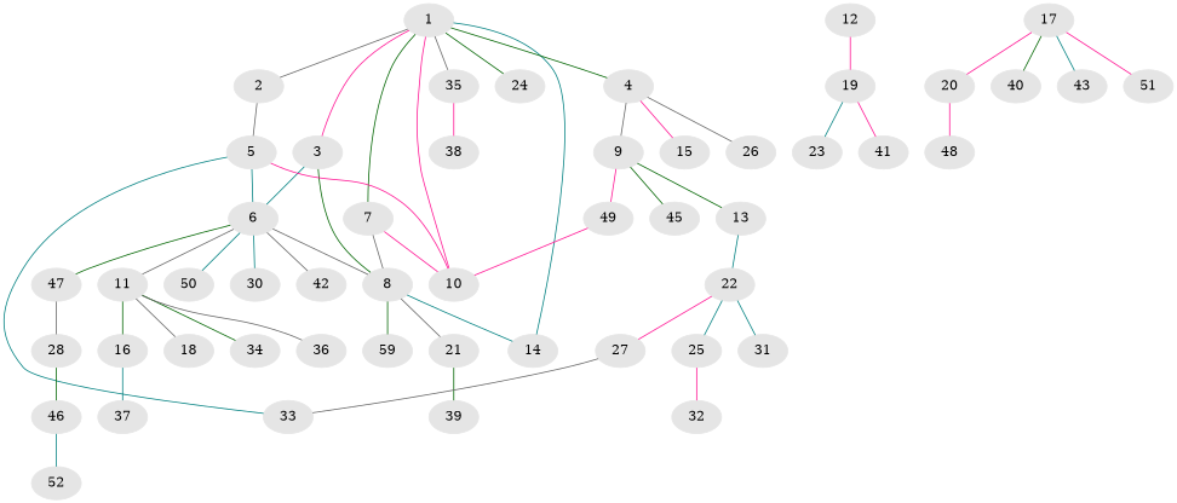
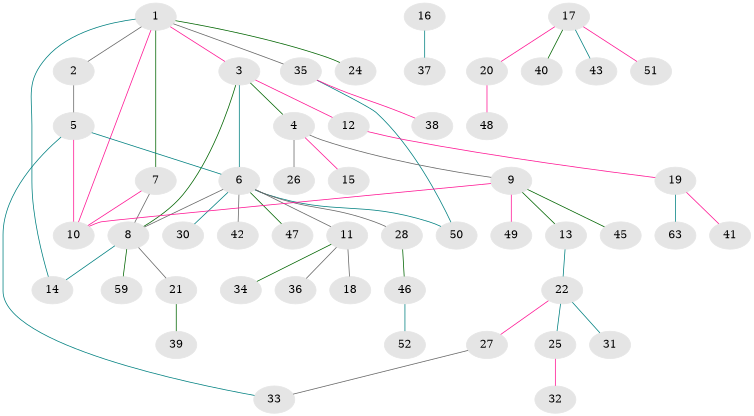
  graph {
    node [color=gray90 style=filled]
    edge [color=deeppink]
    1
    2
    3
    7
    10
    14
    24
    35
    5
    4
    6
    8
    12
    50
    38
    33
    9
    15
    26
    11
    28
    30
    42
    47
    21
    n26 [label=59]
    19
    13
    45
    49
    16
    18
    34
    36
    46
    39
    22
    37
-   23
+   23 [label=63]
    41
    25
    27
    31
    17
    20
    40
    43
    51
    48
    32
    52
    1 -- 2 [color=gray40]
    1 -- 3
    1 -- 7 [color=darkgreen]
    1 -- 10
    1 -- 14 [color=teal]
    1 -- 24 [color=darkgreen]
    1 -- 35 [color=gray40]
    2 -- 5 [color=gray40]
-   1 -- 4 [color=darkgreen]
+   3 -- 4 [color=darkgreen]
    3 -- 6 [color=teal]
    3 -- 8 [color=darkgreen]
+   3 -- 12
    7 -- 10
    7 -- 8 [color=gray40]
+   35 -- 50 [color=teal]
    35 -- 38
    5 -- 10
    5 -- 6 [color=teal]
    5 -- 33 [color=teal]
    4 -- 9 [color=gray40]
    4 -- 15
    4 -- 26 [color=gray40]
    6 -- 8 [color=gray40]
    6 -- 50 [color=teal]
    6 -- 11 [color=gray40]
-   47 -- 28 [color=gray40]
+   6 -- 28 [color=gray40]
    6 -- 30 [color=teal]
    6 -- 42 [color=gray40]
    6 -- 47 [color=darkgreen]
    8 -- 14 [color=teal]
    8 -- 21 [color=gray40]
    8 -- n26 [color=darkgreen]
    12 -- 19
-   49 -- 10
+   9 -- 10
    9 -- 13 [color=darkgreen]
    9 -- 45 [color=darkgreen]
    9 -- 49
-   11 -- 16 [color=darkgreen]
    11 -- 18 [color=gray40]
    11 -- 34 [color=darkgreen]
    11 -- 36 [color=gray40]
    28 -- 46 [color=darkgreen]
    21 -- 39 [color=darkgreen]
    19 -- 23 [color=teal]
    19 -- 41
    13 -- 22 [color=teal]
    16 -- 37 [color=teal]
    46 -- 52 [color=teal]
    22 -- 25 [color=teal]
    22 -- 27
    22 -- 31 [color=teal]
    25 -- 32
    27 -- 33 [color=gray40]
    17 -- 20
    17 -- 40 [color=darkgreen]
    17 -- 43 [color=teal]
    17 -- 51
    20 -- 48
  }
